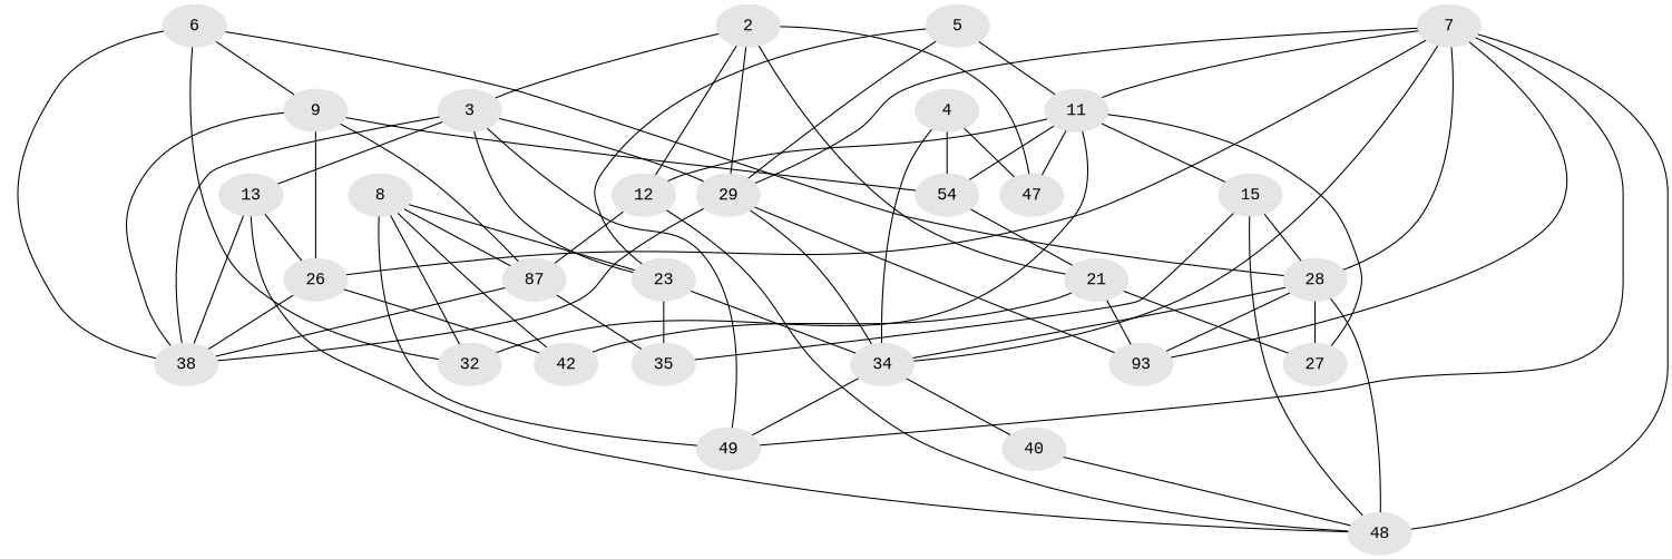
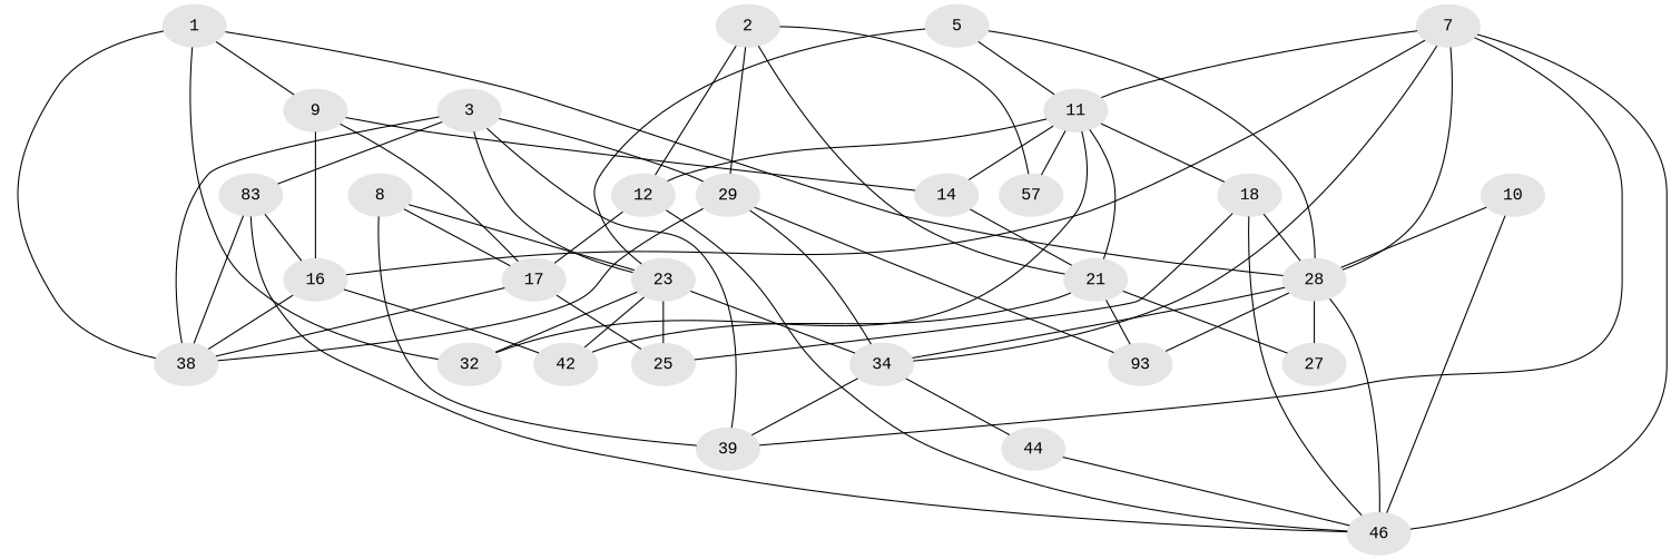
  graph {
    fontname="Liberation Mono"
    node [color=gray90 fontname="Liberation Mono" style=filled]
    edge [fontname="Liberation Mono"]
-   1 [super="+40" label=6]
+   1 [super="+40"]
    9 [super="+45"]
    n3 [label=28 super="+31"]
    32
    n5 [label=38 super="+51"]
-   14 [label=54]
-   26 [super="+36"]
-   17 [super="+19" label=87]
+   14
+   26 [super="+36" label=16]
+   17 [super="+19"]
    34 [super="+50"]
    n10 [label=93]
-   46 [super="+48" label=48]
+   46 [super="+48"]
    27
    3 [super="+24"]
    29 [super="+41"]
-   13 [super="+16"]
+   13 [super="+16" label=83]
    23 [super="+39"]
-   49
+   49 [label=39]
    2
    12 [super="+28"]
    21 [super="+38"]
-   47
+   47 [label=57]
    42
    5
    11 [super="+25"]
-   35
-   4 [super="+22"]
-   44 [label=40]
-   15 [super="+30"]
+   35 [label=25]
+   44
+   15 [super="+30" label=18]
    7 [super="+33"]
    8
+   10
    1 -- 9
    1 -- n3
    1 -- 32
    1 -- n5
-   9 -- n5
    9 -- 14
    9 -- 26
    9 -- 17
    n3 -- 34
    n3 -- n10
    n3 -- 46 [weight=2]
    n3 -- 27
    14 -- 21
    26 -- n5
    26 -- 42
    17 -- n5
    17 -- 35
    34 -- 49
    34 -- 44
    3 -- n5
    3 -- 29
    3 -- 13
    3 -- 23
    3 -- 49
    29 -- n5
    29 -- 34
    29 -- n10
    13 -- n5
    13 -- 26 [weight=2]
    13 -- 46
-   8 -- 32
+   23 -- 32
    23 -- 34
-   8 -- 42
+   23 -- 42
    23 -- 35
-   2 -- 3
    2 -- 29
    2 -- 12
    2 -- 21
    2 -- 47
    12 -- 17
    12 -- 46
    21 -- n10
    21 -- 27
    21 -- 42
-   5 -- 29
+   5 -- n3
    5 -- 23
    5 -- 11
    11 -- 32
    11 -- 14
-   11 -- 27
+   11 -- 21
    11 -- 12
    11 -- 47
    11 -- 15
-   4 -- 14
-   4 -- 34
-   4 -- 47
    44 -- 46
    15 -- n3
    15 -- 46
    15 -- 35
    7 -- n3
    7 -- 26
    7 -- 34
-   7 -- n10
    7 -- 46 [weight=2]
-   7 -- 29
    7 -- 49
    7 -- 11
    8 -- 17
    8 -- 23
    8 -- 49
+   10 -- n3
+   10 -- 46
  }
